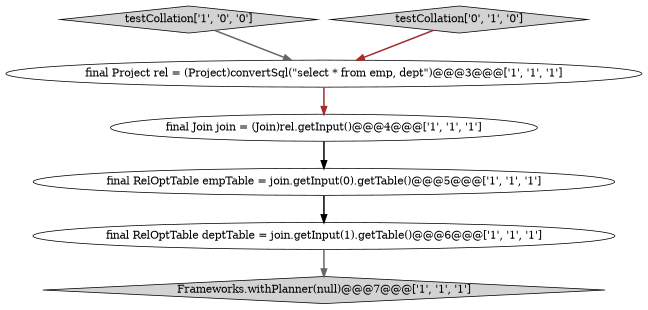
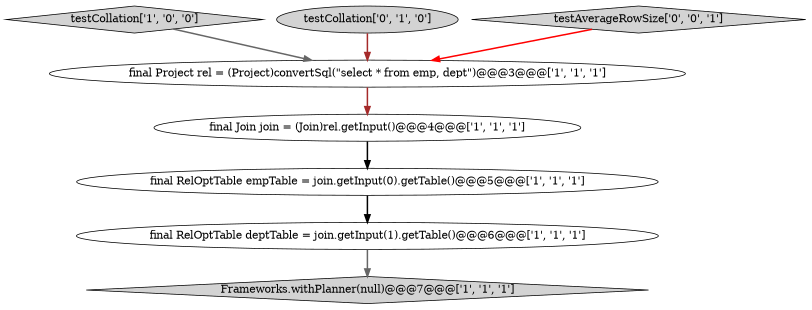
  digraph {
    node [fillcolor=white shape=ellipse style=filled]
    edge [color=black style=bold]
    n1 [label="final RelOptTable empTable = join.getInput(0).getTable()@@@5@@@['1', '1', '1']"]
    n2 [label="final RelOptTable deptTable = join.getInput(1).getTable()@@@6@@@['1', '1', '1']"]
    n3 [fillcolor=lightgray label="Frameworks.withPlanner(null)@@@7@@@['1', '1', '1']" shape=diamond]
    n4 [fillcolor=lightgray label="testCollation['1', '0', '0']" shape=diamond]
    n5 [label="final Project rel = (Project)convertSql(\"select * from emp, dept\")@@@3@@@['1', '1', '1']"]
    n6 [label="final Join join = (Join)rel.getInput()@@@4@@@['1', '1', '1']"]
-   n7 [fillcolor=lightgray label="testCollation['0', '1', '0']" shape=diamond]
+   n7 [fillcolor=lightgray label="testCollation['0', '1', '0']"]
+   n8 [fillcolor=lightgray label="testAverageRowSize['0', '0', '1']" shape=diamond]
    n1 -> n2
    n2 -> n3 [color=gray40]
    n4 -> n5 [color=gray40]
    n5 -> n6 [color=brown]
    n6 -> n1
    n7 -> n5 [color=brown]
+   n8 -> n5 [color=red]
  }
